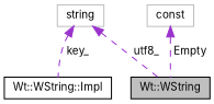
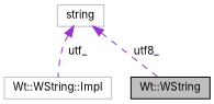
  digraph {
    fontname=Inter
    node [color=black fillcolor=white fontname=Inter fontsize=10 shape=record style=filled]
    edge [color=darkorchid3 dir=back fontname=Inter fontsize=10 labelfontname=Helvetica labelfontsize=10 style=dashed]
    n1 [fillcolor=grey75 fontcolor=black height=0.2 label="Wt::WString" width=0.4]
-   n2 [height=0.2 label="Wt::WString::Impl" width=0.4]
+   n2 [color=grey75 height=0.2 label="Wt::WString::Impl" width=0.4]
    n3 [color=grey75 height=0.2 label=string width=0.4]
-   n4 [color=grey75 height=0.2 label=const width=0.4]
    n3 -> n1 [label=" utf8_"]
-   n3 -> n2 [label=" key_"]
-   n4 -> n1 [label=" Empty"]
+   n3 -> n2 [label=" utf_"]
  }
